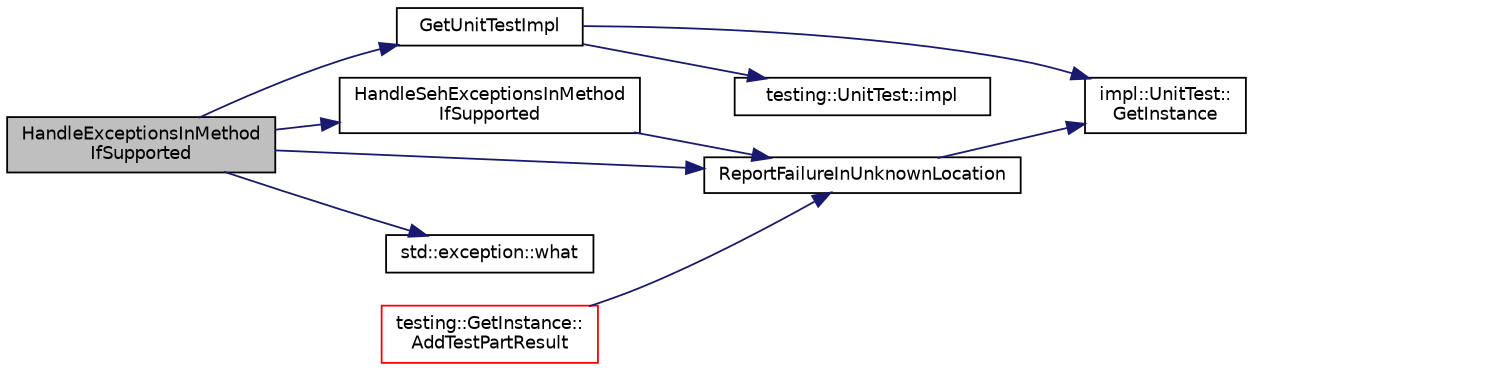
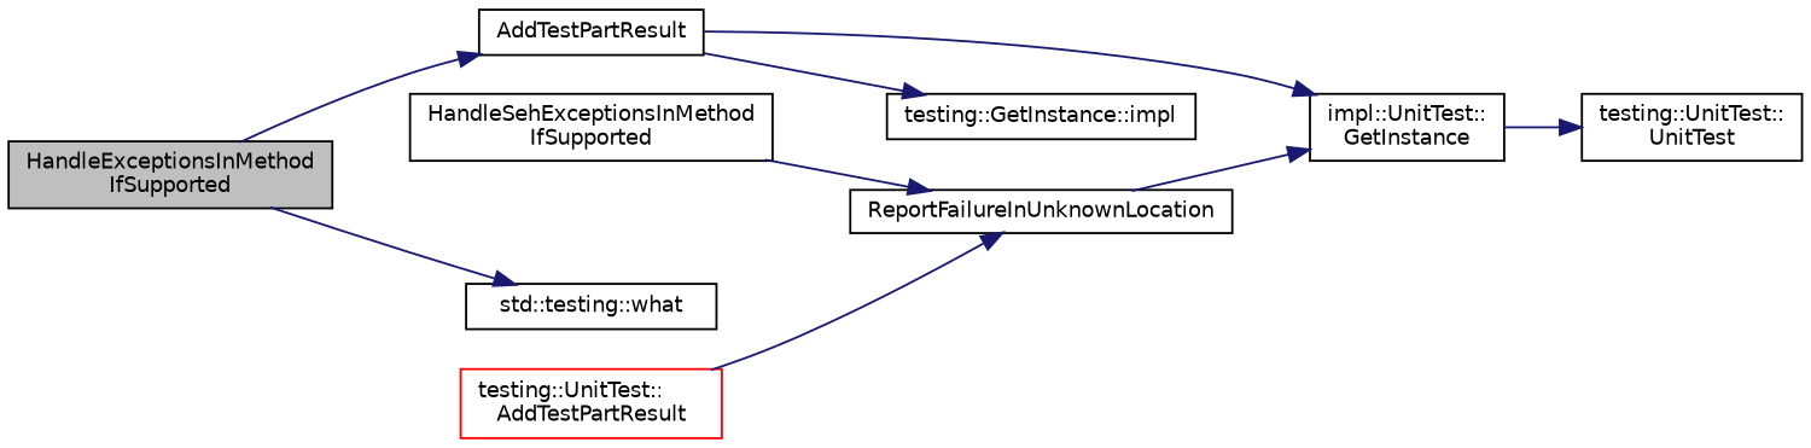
  digraph {
    rankdir=LR
    node [color=black fontname=Helvetica fontsize=10 shape=record]
    edge [color=midnightblue fontname=Helvetica fontsize=10 labelfontname=Helvetica labelfontsize=10 style=solid]
    n1 [fillcolor=grey75 fontcolor=black height=0.2 label="HandleExceptionsInMethod\lIfSupported" style=filled width=0.4]
-   n2 [height=0.2 label=GetUnitTestImpl width=0.4]
+   n2 [height=0.2 label=AddTestPartResult width=0.4]
    n3 [height=0.2 label="HandleSehExceptionsInMethod\lIfSupported" width=0.4]
    n4 [height=0.2 label=ReportFailureInUnknownLocation width=0.4]
-   n5 [height=0.2 label="std::exception::what" width=0.4]
+   n5 [height=0.2 label="std::testing::what" width=0.4]
    n6 [height=0.2 label="impl::UnitTest::\lGetInstance" width=0.4]
-   n7 [height=0.2 label="testing::UnitTest::impl" width=0.4]
-   n9 [color=red height=0.2 label="testing::GetInstance::\lAddTestPartResult" width=0.4]
+   n7 [height=0.2 label="testing::GetInstance::impl" width=0.4]
+   n8 [height=0.2 label="testing::UnitTest::\lUnitTest" width=0.4]
+   n9 [color=red height=0.2 label="testing::UnitTest::\lAddTestPartResult" width=0.4]
    n1 -> n2
-   n1 -> n3
-   n1 -> n4
    n1 -> n5
    n2 -> n6
    n2 -> n7
    n3 -> n4
    n4 -> n6
+   n6 -> n8
    n9 -> n4
  }
